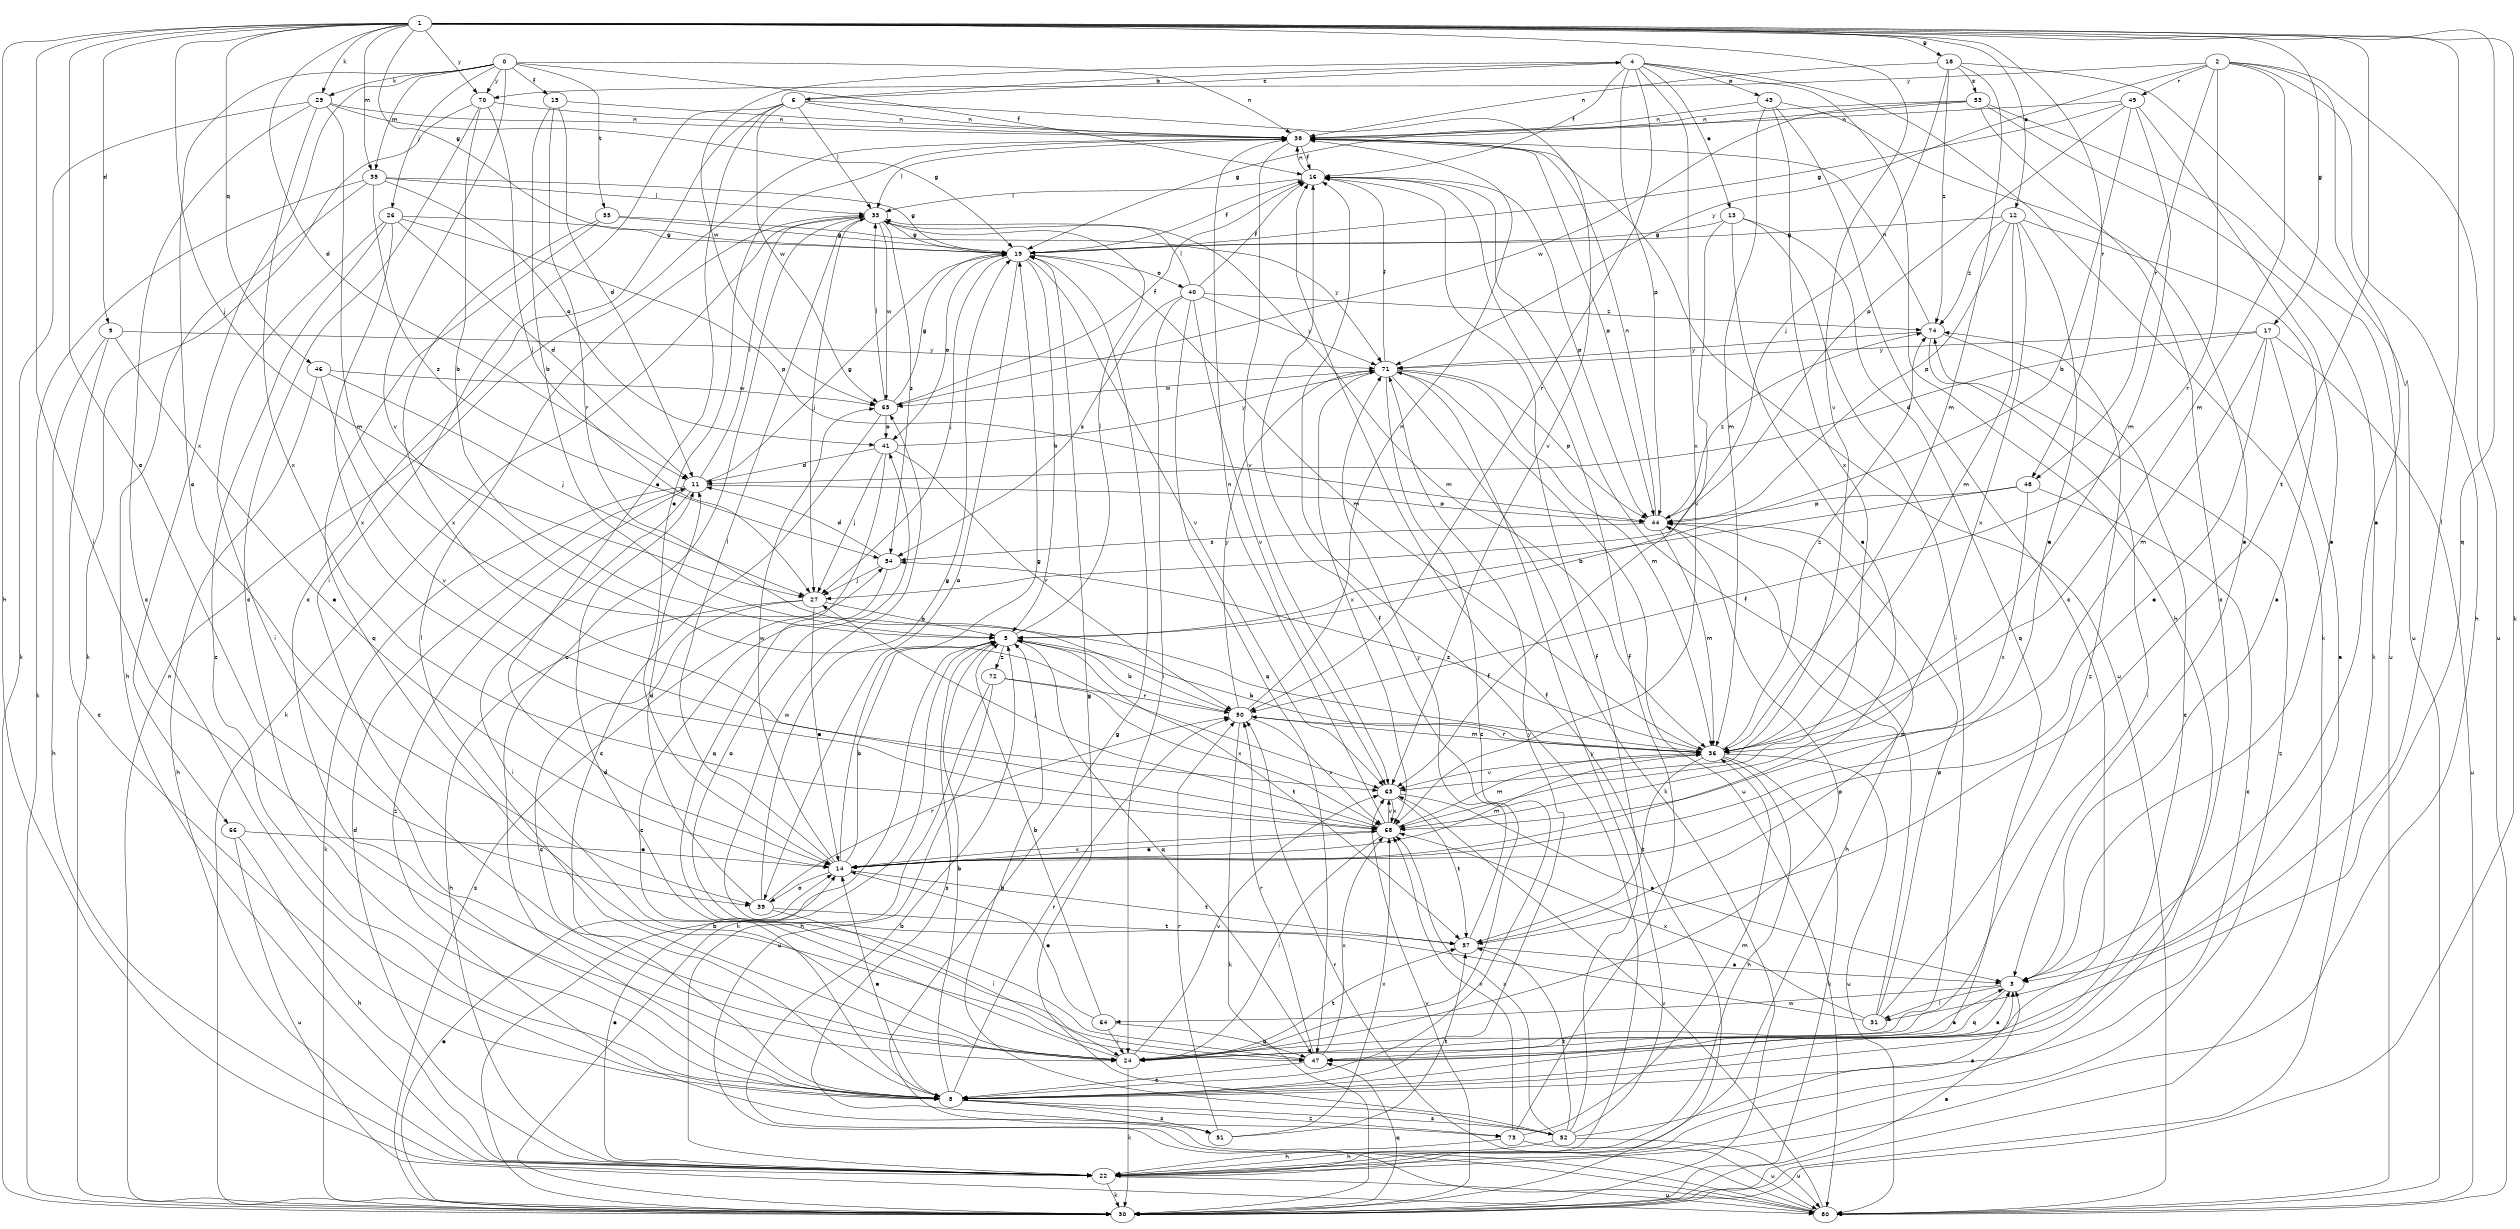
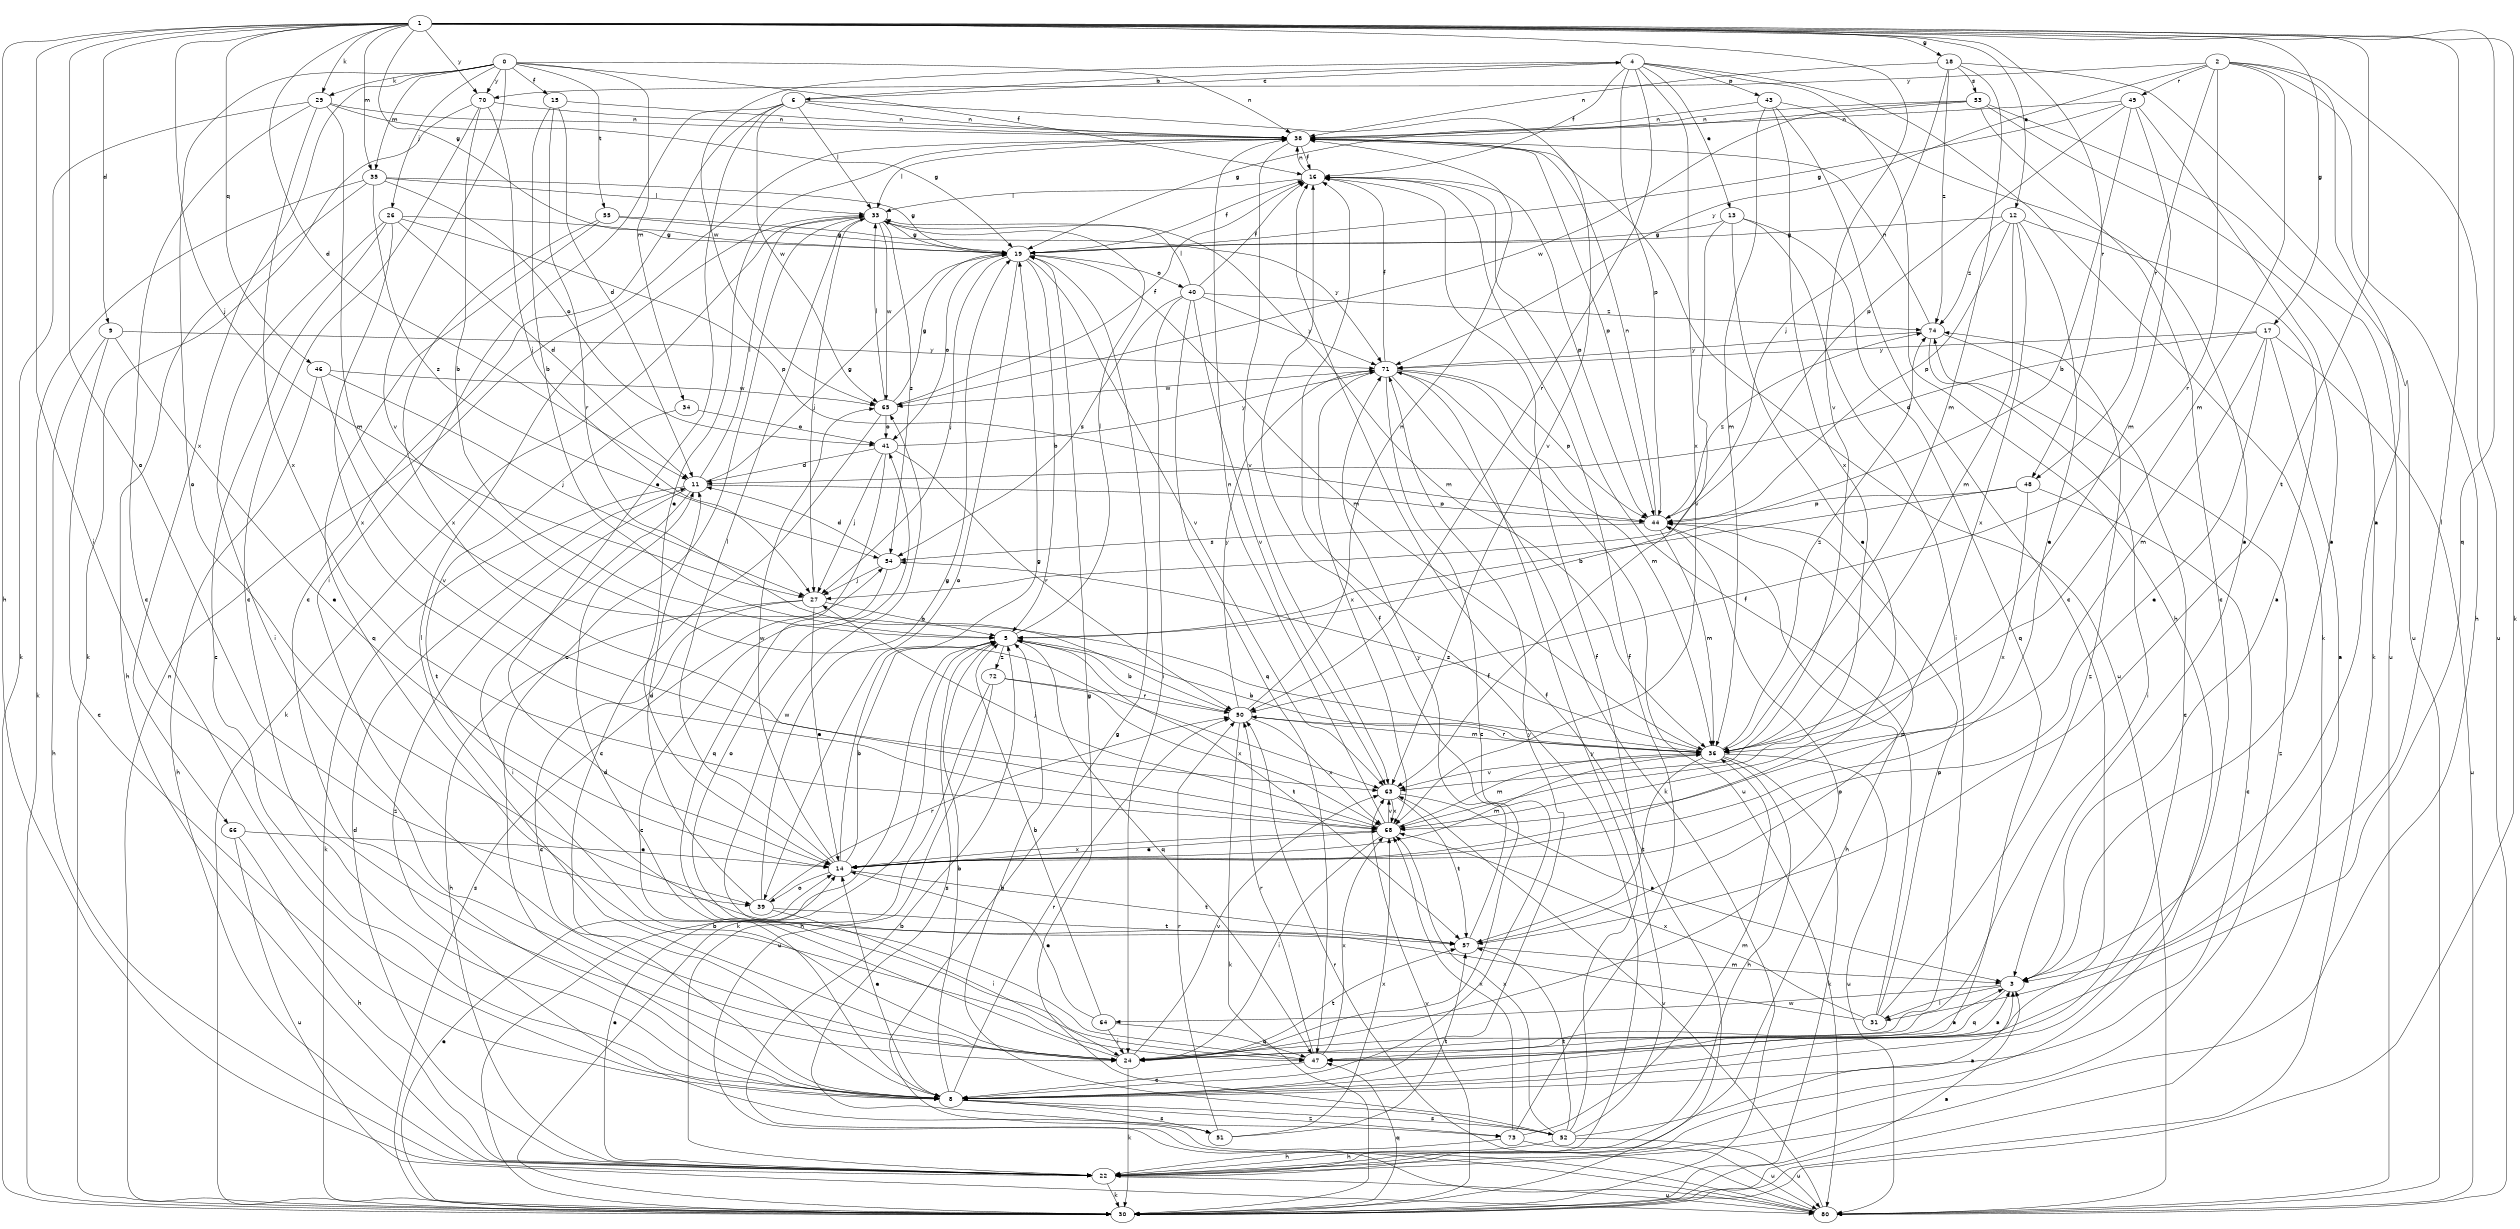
  strict digraph {
    fontname="DejaVu Sans"
    node [fontname="DejaVu Sans"]
    edge [fontname="DejaVu Sans"]
    0
    15
    16
    26
    29
+   34
    35
    38
    39
    55
    63
    66
    70
    11
    50
    5
    44
    33
    19
    24
    68
    8
    30
    36
    57
    41
    22
    54
    n29 [label=80]
    14
    47
    71
    3
    27
    1
    9
    12
    17
    18
    31
    46
    48
    73
    74
    53
    40
    65
    2
    49
    64
    4
    6
    13
    43
    51
    72
    52
    0 -> 15 [label=f]
    0 -> 16 [label=f]
    0 -> 26 [label=j]
    0 -> 29 [label=k]
+   0 -> 34 [label=m]
    0 -> 35 [label=m]
    0 -> 38 [label=n]
    0 -> 39 [label=o]
    0 -> 55 [label=t]
    0 -> 63 [label=v]
    0 -> 66 [label=x]
    0 -> 70 [label=y]
    15 -> 38 [label=n]
    15 -> 11 [label=d]
    15 -> 50 [label=r]
    15 -> 5 [label=b]
    16 -> 38 [label=n]
    16 -> 44 [label=p]
    16 -> 33 [label=l]
    26 -> 11 [label=d]
    26 -> 44 [label=p]
    26 -> 19 [label=g]
    26 -> 24 [label=i]
    26 -> 68 [label=x]
    26 -> 8 [label=c]
    29 -> 38 [label=n]
    29 -> 19 [label=g]
    29 -> 68 [label=x]
    29 -> 8 [label=c]
    29 -> 30 [label=k]
    29 -> 36 [label=m]
+   34 -> 57 [label=t]
+   34 -> 41 [label=o]
    35 -> 33 [label=l]
    35 -> 19 [label=g]
    35 -> 30 [label=k]
    35 -> 41 [label=o]
    35 -> 22 [label=h]
    35 -> 54 [label=s]
    38 -> 16 [label=f]
    38 -> 63 [label=v]
    38 -> 44 [label=p]
    38 -> 33 [label=l]
    38 -> n29 [label=u]
    38 -> 14 [label=e]
    39 -> 11 [label=d]
    39 -> 50 [label=r]
    39 -> 19 [label=g]
    39 -> 24 [label=i]
    39 -> 57 [label=t]
    55 -> 19 [label=g]
    55 -> 68 [label=x]
    55 -> 47 [label=q]
    55 -> 71 [label=y]
    63 -> 68 [label=x]
    63 -> 57 [label=t]
    63 -> 3 [label=a]
    66 -> 22 [label=h]
    66 -> n29 [label=u]
    66 -> 14 [label=e]
    70 -> 38 [label=n]
    70 -> 5 [label=b]
    70 -> 8 [label=c]
    70 -> 30 [label=k]
    70 -> 27 [label=j]
    11 -> 44 [label=p]
    11 -> 33 [label=l]
    11 -> 19 [label=g]
    11 -> 24 [label=i]
    11 -> 30 [label=k]
    11 -> 73 [label=z]
    50 -> 38 [label=n]
    50 -> 5 [label=b]
    50 -> 68 [label=x]
    50 -> 30 [label=k]
    50 -> 36 [label=m]
    50 -> 71 [label=y]
    5 -> 33 [label=l]
    5 -> 30 [label=k]
    5 -> 57 [label=t]
    5 -> 47 [label=q]
    5 -> 51 [label=s]
    5 -> 72 [label=z]
    44 -> 38 [label=n]
    44 -> 36 [label=m]
    44 -> 22 [label=h]
    44 -> 54 [label=s]
    44 -> 74 [label=z]
    33 -> 19 [label=g]
    33 -> 8 [label=c]
    33 -> 30 [label=k]
    33 -> 36 [label=m]
    33 -> 54 [label=s]
    33 -> 27 [label=j]
    33 -> 65 [label=w]
    19 -> 16 [label=f]
    19 -> 39 [label=o]
    19 -> 63 [label=v]
    19 -> 5 [label=b]
    19 -> 36 [label=m]
    19 -> 41 [label=o]
    19 -> 27 [label=j]
    19 -> 40 [label=o]
    24 -> 16 [label=f]
    24 -> 63 [label=v]
    24 -> 11 [label=d]
    24 -> 44 [label=p]
    24 -> 33 [label=l]
    24 -> 30 [label=k]
    24 -> 57 [label=t]
    24 -> 3 [label=a]
    68 -> 38 [label=n]
    68 -> 63 [label=v]
    68 -> 24 [label=i]
    68 -> 36 [label=m]
    68 -> 14 [label=e]
    68 -> 27 [label=j]
    8 -> 50 [label=r]
    8 -> 5 [label=b]
    8 -> 14 [label=e]
    8 -> 71 [label=y]
    8 -> 73 [label=z]
    8 -> 51 [label=s]
    8 -> 52 [label=s]
    30 -> 16 [label=f]
    30 -> 38 [label=n]
    30 -> 63 [label=v]
    30 -> 5 [label=b]
    30 -> 54 [label=s]
    30 -> 14 [label=e]
    30 -> 47 [label=q]
    30 -> 3 [label=a]
    36 -> 63 [label=v]
    36 -> 50 [label=r]
    36 -> 5 [label=b]
    36 -> 30 [label=k]
    36 -> 57 [label=t]
    36 -> 22 [label=h]
    36 -> 54 [label=s]
    36 -> n29 [label=u]
    36 -> 74 [label=z]
    57 -> 44 [label=p]
    57 -> 71 [label=y]
-   57 -> 3 [label=a]
+   57 -> 3 [label=m]
    41 -> 11 [label=d]
    41 -> 50 [label=r]
    41 -> 47 [label=q]
    41 -> 71 [label=y]
    41 -> 27 [label=j]
    22 -> 16 [label=f]
    22 -> 11 [label=d]
    22 -> 30 [label=k]
    22 -> n29 [label=u]
    22 -> 14 [label=e]
    22 -> 74 [label=z]
    54 -> 11 [label=d]
    54 -> 8 [label=c]
    54 -> 27 [label=j]
    n29 -> 63 [label=v]
    n29 -> 50 [label=r]
    n29 -> 5 [label=b]
    n29 -> 19 [label=g]
    14 -> 39 [label=o]
    14 -> 5 [label=b]
    14 -> 33 [label=l]
    14 -> 19 [label=g]
    14 -> 68 [label=x]
    14 -> 36 [label=m]
    14 -> 57 [label=t]
    14 -> 65 [label=w]
    47 -> 50 [label=r]
    47 -> 68 [label=x]
    47 -> 8 [label=c]
    47 -> 41 [label=o]
    47 -> 3 [label=a]
    71 -> 16 [label=f]
    71 -> 44 [label=p]
    71 -> 68 [label=x]
    71 -> 8 [label=c]
    71 -> 30 [label=k]
    71 -> 36 [label=m]
    71 -> n29 [label=u]
    71 -> 65 [label=w]
    3 -> 47 [label=q]
    3 -> 31 [label=l]
    3 -> 64 [label=w]
    27 -> 5 [label=b]
    27 -> 8 [label=c]
    27 -> 22 [label=h]
    27 -> 14 [label=e]
    1 -> 29 [label=k]
    1 -> 35 [label=m]
    1 -> 39 [label=o]
    1 -> 63 [label=v]
    1 -> 70 [label=y]
    1 -> 11 [label=d]
    1 -> 19 [label=g]
    1 -> 24 [label=i]
    1 -> 30 [label=k]
    1 -> 57 [label=t]
    1 -> 22 [label=h]
    1 -> 47 [label=q]
    1 -> 27 [label=j]
    1 -> 9 [label=d]
    1 -> 12 [label=e]
    1 -> 17 [label=g]
    1 -> 18 [label=g]
    1 -> 31 [label=l]
    1 -> 46 [label=q]
    1 -> 48 [label=r]
    9 -> 8 [label=c]
    9 -> 22 [label=h]
    9 -> 14 [label=e]
    9 -> 71 [label=y]
    12 -> 44 [label=p]
    12 -> 19 [label=g]
    12 -> 68 [label=x]
    12 -> 36 [label=m]
    12 -> 14 [label=e]
    12 -> 3 [label=a]
    12 -> 74 [label=z]
    17 -> 11 [label=d]
    17 -> 36 [label=m]
    17 -> n29 [label=u]
    17 -> 14 [label=e]
    17 -> 71 [label=y]
    17 -> 3 [label=a]
    18 -> 38 [label=n]
    18 -> 36 [label=m]
    18 -> n29 [label=u]
    18 -> 27 [label=j]
    18 -> 74 [label=z]
    18 -> 53 [label=s]
    31 -> 16 [label=f]
    31 -> 44 [label=p]
    31 -> 68 [label=x]
    31 -> 74 [label=z]
    31 -> 65 [label=w]
    46 -> 63 [label=v]
    46 -> 22 [label=h]
    46 -> 27 [label=j]
    46 -> 65 [label=w]
    48 -> 5 [label=b]
    48 -> 44 [label=p]
    48 -> 68 [label=x]
    48 -> 8 [label=c]
    73 -> 16 [label=f]
    73 -> 68 [label=x]
    73 -> 36 [label=m]
    73 -> 22 [label=h]
    73 -> n29 [label=u]
    74 -> 38 [label=n]
    74 -> 24 [label=i]
    74 -> 8 [label=c]
    74 -> 71 [label=y]
    53 -> 38 [label=n]
    53 -> 19 [label=g]
    53 -> 8 [label=c]
    53 -> 30 [label=k]
    53 -> n29 [label=u]
    53 -> 65 [label=w]
    40 -> 16 [label=f]
    40 -> 63 [label=v]
    40 -> 33 [label=l]
    40 -> 24 [label=i]
    40 -> 54 [label=s]
    40 -> 47 [label=q]
    40 -> 71 [label=y]
    40 -> 74 [label=z]
    65 -> 16 [label=f]
    65 -> 33 [label=l]
    65 -> 19 [label=g]
    65 -> 8 [label=c]
    65 -> 41 [label=o]
    2 -> 70 [label=y]
    2 -> 50 [label=r]
    2 -> 36 [label=m]
    2 -> 22 [label=h]
    2 -> n29 [label=u]
    2 -> 71 [label=y]
    2 -> 3 [label=a]
    2 -> 48 [label=r]
    2 -> 49 [label=r]
    49 -> 38 [label=n]
    49 -> 5 [label=b]
    49 -> 44 [label=p]
    49 -> 19 [label=g]
    49 -> 36 [label=m]
    49 -> 3 [label=a]
    64 -> 5 [label=b]
    64 -> 24 [label=i]
    64 -> 14 [label=e]
    64 -> 47 [label=q]
    4 -> 16 [label=f]
    4 -> 50 [label=r]
    4 -> 44 [label=p]
    4 -> 68 [label=x]
    4 -> 30 [label=k]
    4 -> 22 [label=h]
    4 -> 65 [label=w]
    4 -> 6 [label=c]
    4 -> 13 [label=e]
    4 -> 43 [label=p]
    6 -> 38 [label=n]
    6 -> 63 [label=v]
    6 -> 33 [label=l]
    6 -> 24 [label=i]
    6 -> 8 [label=c]
    6 -> 14 [label=e]
    6 -> 65 [label=w]
    6 -> 4 [label=b]
    13 -> 63 [label=v]
    13 -> 19 [label=g]
    13 -> 24 [label=i]
    13 -> 14 [label=e]
    13 -> 47 [label=q]
    43 -> 38 [label=n]
    43 -> 68 [label=x]
    43 -> 8 [label=c]
    43 -> 36 [label=m]
    43 -> 3 [label=a]
    51 -> 50 [label=r]
    51 -> 68 [label=x]
    51 -> 57 [label=t]
    72 -> 50 [label=r]
    72 -> 68 [label=x]
    72 -> 22 [label=h]
    72 -> n29 [label=u]
    52 -> 16 [label=f]
    52 -> 5 [label=b]
    52 -> 19 [label=g]
    52 -> 68 [label=x]
    52 -> 57 [label=t]
    52 -> 22 [label=h]
    52 -> n29 [label=u]
    52 -> 71 [label=y]
    52 -> 3 [label=a]
  }
